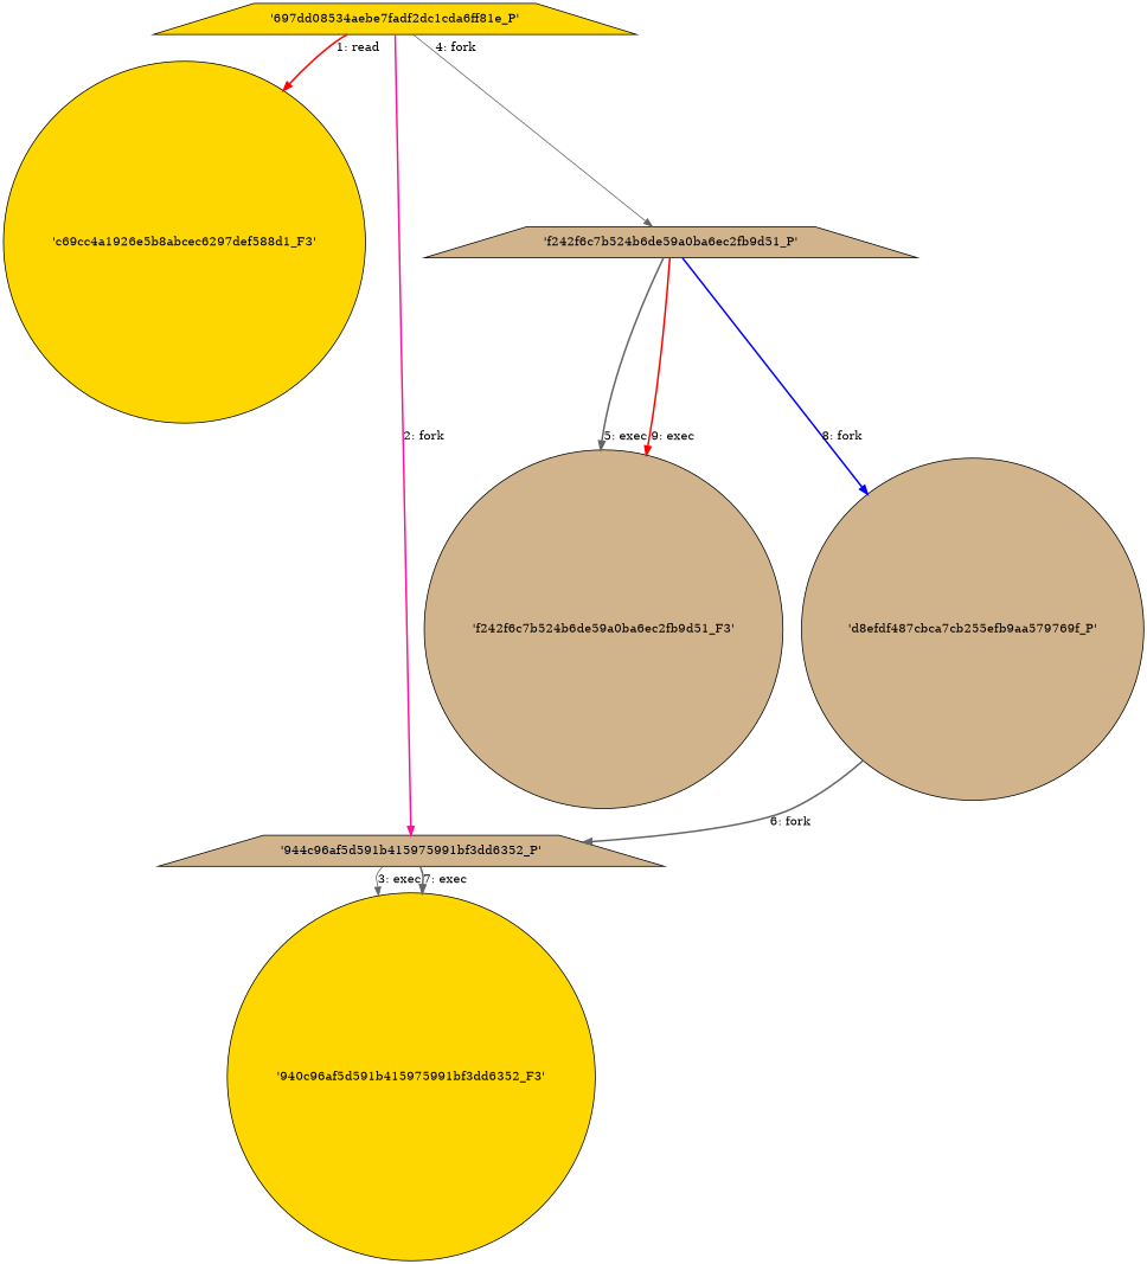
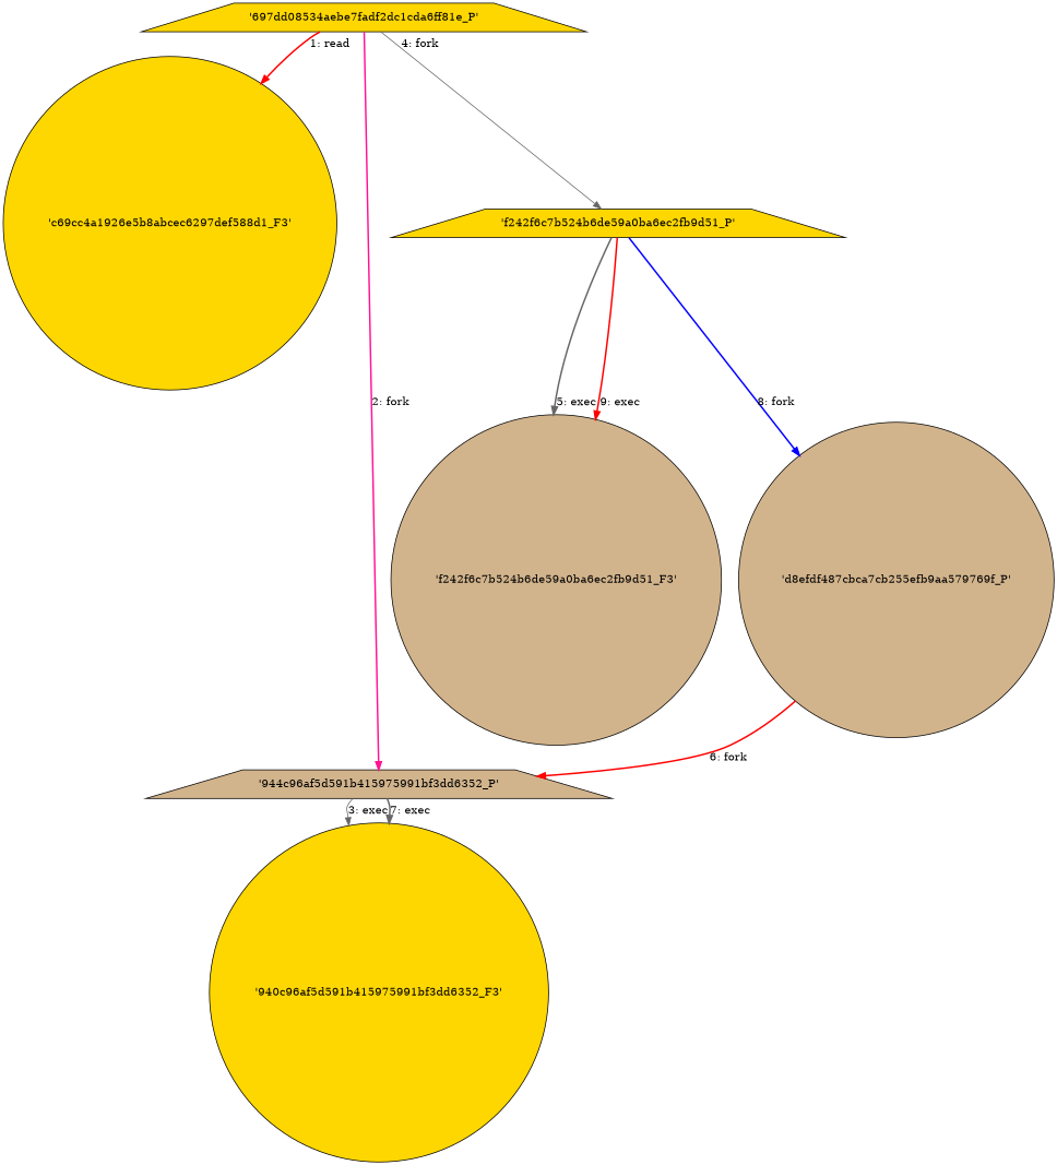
  digraph {
    engine=neato
    fixedsize=false
    fontsize=10
    nodesep=0.3
    rankdir=TB
    ranksep=0
    splines=true
    node [fillcolor=tan node_type=Process shape=circle style=filled]
    edge [color=gray40 style=bold]
    "'c69cc4a1926e5b8abcec6297def588d1_F3'" [fillcolor=gold node_type=file]
    n2 [fillcolor=gold label="'697dd08534aebe7fadf2dc1cda6ff81e_P'" shape=trapezium]
    n3 [label="'944c96af5d591b415975991bf3dd6352_P'" shape=trapezium]
-   "'f242f6c7b524b6de59a0ba6ec2fb9d51_P'" [shape=trapezium]
+   "'f242f6c7b524b6de59a0ba6ec2fb9d51_P'" [fillcolor=gold shape=trapezium]
    "'940c96af5d591b415975991bf3dd6352_F3'" [fillcolor=gold node_type=File]
    "'f242f6c7b524b6de59a0ba6ec2fb9d51_F3'" [node_type=File]
    "'d8efdf487cbca7cb255efb9aa579769f_P'"
    n2 -> "'c69cc4a1926e5b8abcec6297def588d1_F3'" [color=red label="1: read"]
    n2 -> n3 [color=deeppink label="2: fork"]
    n2 -> "'f242f6c7b524b6de59a0ba6ec2fb9d51_P'" [label="4: fork" style=solid]
    n3 -> "'940c96af5d591b415975991bf3dd6352_F3'" [label="3: exec" style=solid]
    n3 -> "'940c96af5d591b415975991bf3dd6352_F3'" [label="7: exec"]
    "'f242f6c7b524b6de59a0ba6ec2fb9d51_P'" -> "'f242f6c7b524b6de59a0ba6ec2fb9d51_F3'" [label="5: exec"]
    "'f242f6c7b524b6de59a0ba6ec2fb9d51_P'" -> "'f242f6c7b524b6de59a0ba6ec2fb9d51_F3'" [color=red label="9: exec"]
    "'f242f6c7b524b6de59a0ba6ec2fb9d51_P'" -> "'d8efdf487cbca7cb255efb9aa579769f_P'" [color=blue label="8: fork"]
-   "'d8efdf487cbca7cb255efb9aa579769f_P'" -> n3 [label="6: fork"]
+   "'d8efdf487cbca7cb255efb9aa579769f_P'" -> n3 [color=red label="6: fork"]
  }
